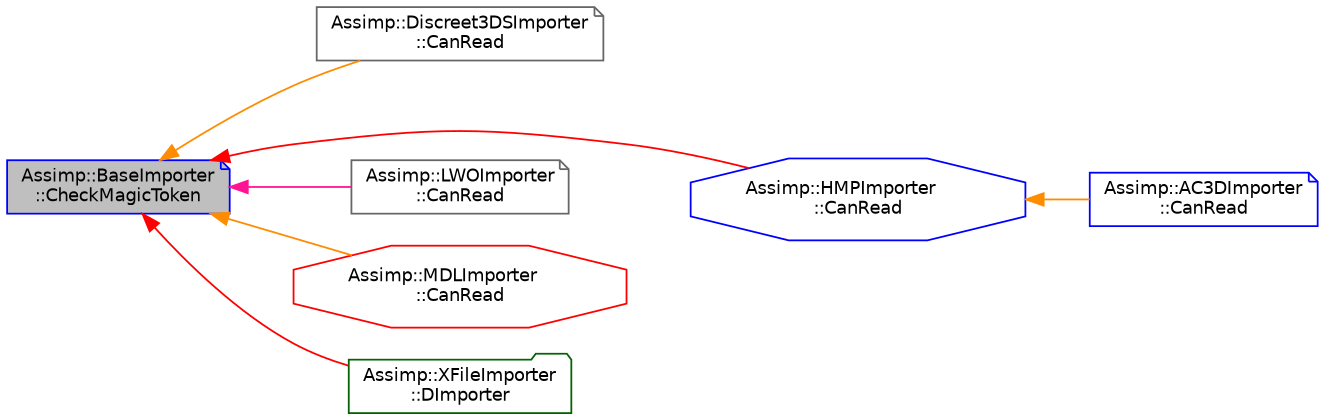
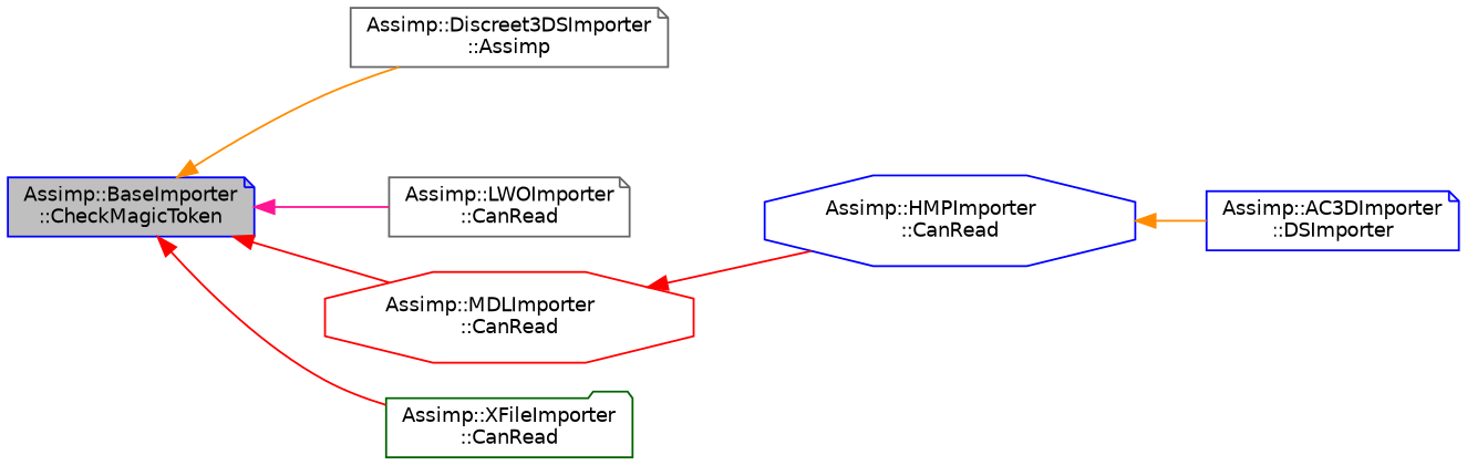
  digraph {
    rankdir=LR
    node [color=blue fillcolor=white fontname=Helvetica fontsize=10 shape=note style=filled]
    edge [color=darkorange dir=back fontname=Helvetica fontsize=10 labelfontname=Helvetica labelfontsize=10 style=solid]
    n1 [fillcolor=grey75 fontcolor=black height=0.2 label="Assimp::BaseImporter\l::CheckMagicToken" width=0.4]
-   n2 [color=gray40 height=0.2 label="Assimp::Discreet3DSImporter\l::CanRead" width=0.4]
+   n2 [color=gray40 height=0.2 label="Assimp::Discreet3DSImporter\l::Assimp" width=0.4]
    n3 [height=0.2 label="Assimp::HMPImporter\l::CanRead" shape=octagon width=0.4]
    n4 [color=gray40 height=0.2 label="Assimp::LWOImporter\l::CanRead" width=0.4]
    n5 [color=red height=0.2 label="Assimp::MDLImporter\l::CanRead" shape=octagon width=0.4]
-   n6 [color=darkgreen height=0.2 label="Assimp::XFileImporter\l::DImporter" shape=folder width=0.4]
-   n7 [height=0.2 label="Assimp::AC3DImporter\l::CanRead" width=0.4]
+   n6 [color=darkgreen height=0.2 label="Assimp::XFileImporter\l::CanRead" shape=folder width=0.4]
+   n7 [height=0.2 label="Assimp::AC3DImporter\l::DSImporter" width=0.4]
    n1 -> n2
-   n1 -> n3 [color=red]
+   n5 -> n3 [color=red]
    n1 -> n4 [color=deeppink]
-   n1 -> n5
+   n1 -> n5 [color=red]
    n1 -> n6 [color=red]
    n3 -> n7
  }
